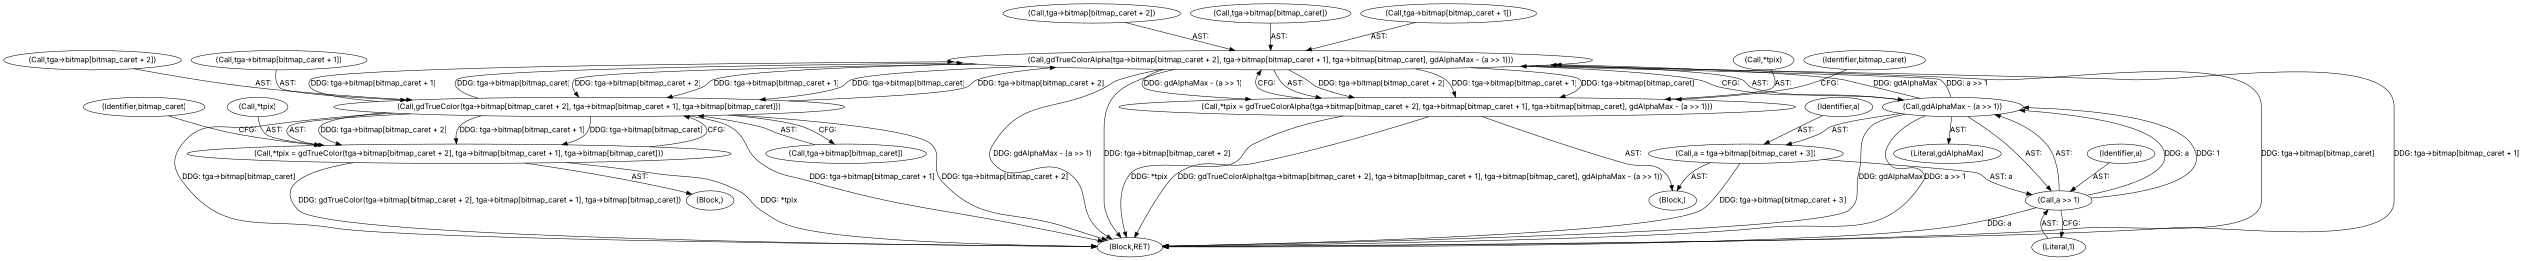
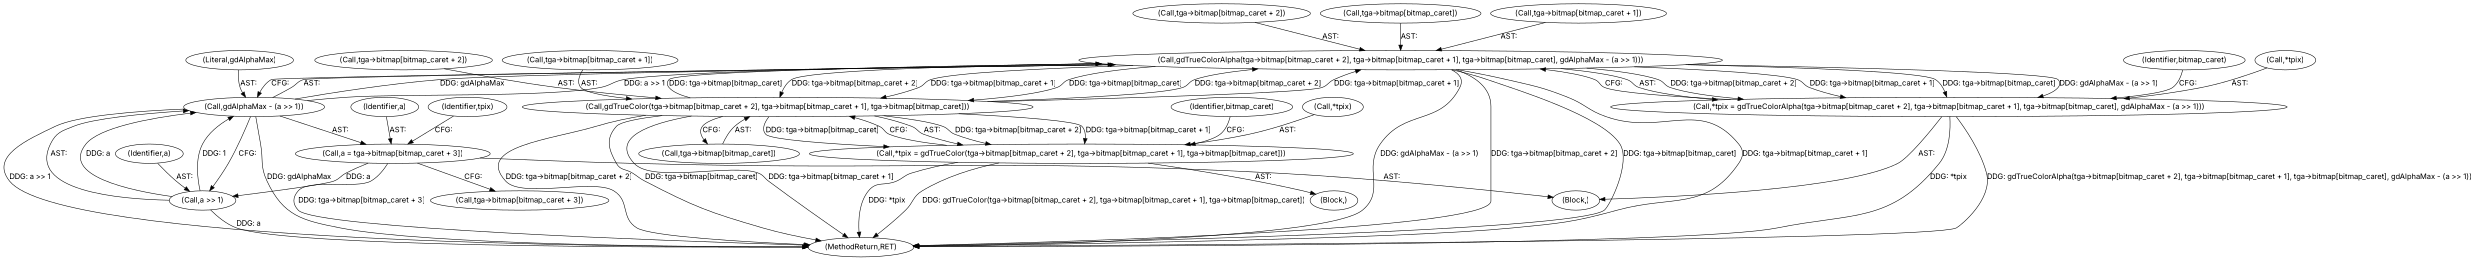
  digraph {
    fontname=Inter
    node [fontname=Inter]
    edge [fontname=Inter]
    n1 [label="(Call,gdTrueColorAlpha(tga->bitmap[bitmap_caret + 2], tga->bitmap[bitmap_caret + 1], tga->bitmap[bitmap_caret], gdAlphaMax - (a >> 1)))"]
    n2 [label="(Call,gdTrueColor(tga->bitmap[bitmap_caret + 2], tga->bitmap[bitmap_caret + 1], tga->bitmap[bitmap_caret]))"]
    n3 [label="(Call,gdAlphaMax - (a >> 1))"]
    n4 [label="(Call,*tpix = gdTrueColorAlpha(tga->bitmap[bitmap_caret + 2], tga->bitmap[bitmap_caret + 1], tga->bitmap[bitmap_caret], gdAlphaMax - (a >> 1)))"]
-   n5 [label="(Block,RET)"]
+   n5 [label="(MethodReturn,RET)"]
    n6 [label="(Call,*tpix = gdTrueColor(tga->bitmap[bitmap_caret + 2], tga->bitmap[bitmap_caret + 1], tga->bitmap[bitmap_caret]))"]
    n7 [label="(Call,tga->bitmap[bitmap_caret])"]
    n8 [label="(Call,a >> 1)"]
    n9 [label="(Call,a = tga->bitmap[bitmap_caret + 3])"]
    n10 [label="(Block,)"]
    n11 [label="(Block,)"]
-   n12 [label="(Literal,1)"]
+   n13 [label="(Call,tga->bitmap[bitmap_caret + 3])"]
    n14 [label="(Identifier,bitmap_caret)"]
    n15 [label="(Call,tga->bitmap[bitmap_caret + 2])"]
    n16 [label="(Call,tga->bitmap[bitmap_caret + 2])"]
    n17 [label="(Call,*tpix)"]
    n18 [label="(Identifier,a)"]
    n19 [label="(Identifier,bitmap_caret)"]
    n20 [label="(Call,*tpix)"]
    n21 [label="(Call,tga->bitmap[bitmap_caret])"]
    n22 [label="(Identifier,a)"]
    n23 [label="(Call,tga->bitmap[bitmap_caret + 1])"]
+   n24 [label="(Identifier,tpix)"]
    n25 [label="(Literal,gdAlphaMax)"]
    n26 [label="(Call,tga->bitmap[bitmap_caret + 1])"]
    n1 -> n2 [label="DDG: tga->bitmap[bitmap_caret + 2]"]
    n1 -> n2 [label="DDG: tga->bitmap[bitmap_caret + 1]"]
    n1 -> n2 [label="DDG: tga->bitmap[bitmap_caret]"]
    n1 -> n3 [label="CFG: "]
    n1 -> n4 [label="AST: "]
    n1 -> n4 [label="DDG: tga->bitmap[bitmap_caret + 2]"]
    n1 -> n4 [label="DDG: tga->bitmap[bitmap_caret + 1]"]
    n1 -> n4 [label="DDG: tga->bitmap[bitmap_caret]"]
    n1 -> n4 [label="DDG: gdAlphaMax - (a >> 1)"]
    n1 -> n5 [label="DDG: gdAlphaMax - (a >> 1)"]
    n1 -> n5 [label="DDG: tga->bitmap[bitmap_caret + 2]"]
    n1 -> n5 [label="DDG: tga->bitmap[bitmap_caret]"]
    n1 -> n5 [label="DDG: tga->bitmap[bitmap_caret + 1]"]
    n2 -> n1 [label="DDG: tga->bitmap[bitmap_caret + 2]"]
    n2 -> n1 [label="DDG: tga->bitmap[bitmap_caret + 1]"]
    n2 -> n1 [label="DDG: tga->bitmap[bitmap_caret]"]
    n2 -> n5 [label="DDG: tga->bitmap[bitmap_caret + 2]"]
    n2 -> n5 [label="DDG: tga->bitmap[bitmap_caret]"]
    n2 -> n5 [label="DDG: tga->bitmap[bitmap_caret + 1]"]
    n2 -> n6 [label="AST: "]
    n2 -> n6 [label="DDG: tga->bitmap[bitmap_caret + 2]"]
    n2 -> n6 [label="DDG: tga->bitmap[bitmap_caret + 1]"]
    n2 -> n6 [label="DDG: tga->bitmap[bitmap_caret]"]
    n2 -> n7 [label="CFG: "]
    n3 -> n1 [label="AST: "]
    n3 -> n1 [label="DDG: gdAlphaMax"]
    n3 -> n1 [label="DDG: a >> 1"]
    n3 -> n5 [label="DDG: gdAlphaMax"]
    n3 -> n5 [label="DDG: a >> 1"]
-   n3 -> n8 [label="AST: "]
+   n3 -> n8 [label="CFG: "]
    n3 -> n9 [label="AST: "]
    n4 -> n1 [label="CFG: "]
    n4 -> n5 [label="DDG: gdTrueColorAlpha(tga->bitmap[bitmap_caret + 2], tga->bitmap[bitmap_caret + 1], tga->bitmap[bitmap_caret], gdAlphaMax - (a >> 1))"]
    n4 -> n5 [label="DDG: *tpix"]
    n4 -> n10 [label="AST: "]
    n6 -> n2 [label="CFG: "]
    n6 -> n5 [label="DDG: *tpix"]
    n6 -> n5 [label="DDG: gdTrueColor(tga->bitmap[bitmap_caret + 2], tga->bitmap[bitmap_caret + 1], tga->bitmap[bitmap_caret])"]
    n6 -> n11 [label="AST: "]
    n7 -> n2 [label="AST: "]
    n8 -> n3 [label="AST: "]
    n8 -> n3 [label="DDG: a"]
    n8 -> n3 [label="DDG: 1"]
    n8 -> n5 [label="DDG: a"]
-   n8 -> n12 [label="CFG: "]
    n9 -> n5 [label="DDG: tga->bitmap[bitmap_caret + 3]"]
-   n9 -> n8 [label="AST: a"]
+   n9 -> n8 [label="DDG: a"]
    n9 -> n10 [label="AST: "]
-   n12 -> n8 [label="AST: "]
+   n9 -> n13 [label="CFG: "]
    n14 -> n6 [label="CFG: "]
    n15 -> n1 [label="AST: "]
    n16 -> n2 [label="AST: "]
    n17 -> n4 [label="AST: "]
    n18 -> n8 [label="AST: "]
    n19 -> n4 [label="CFG: "]
    n20 -> n6 [label="AST: "]
    n21 -> n1 [label="AST: "]
    n22 -> n9 [label="AST: "]
    n23 -> n1 [label="AST: "]
-   n3 -> n25 [label="AST: "]
+   n24 -> n9 [label="CFG: "]
+   n25 -> n3 [label="AST: "]
    n26 -> n2 [label="AST: "]
  }
